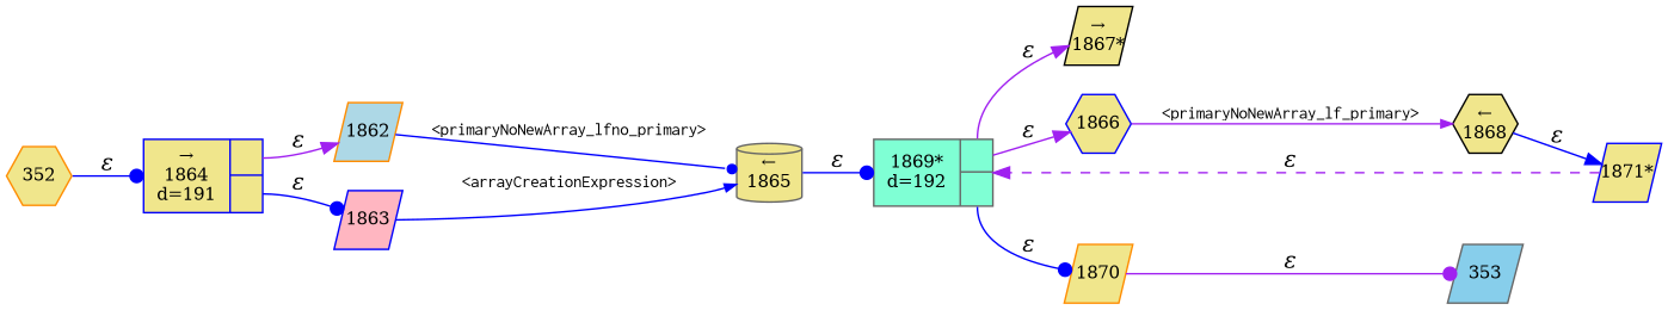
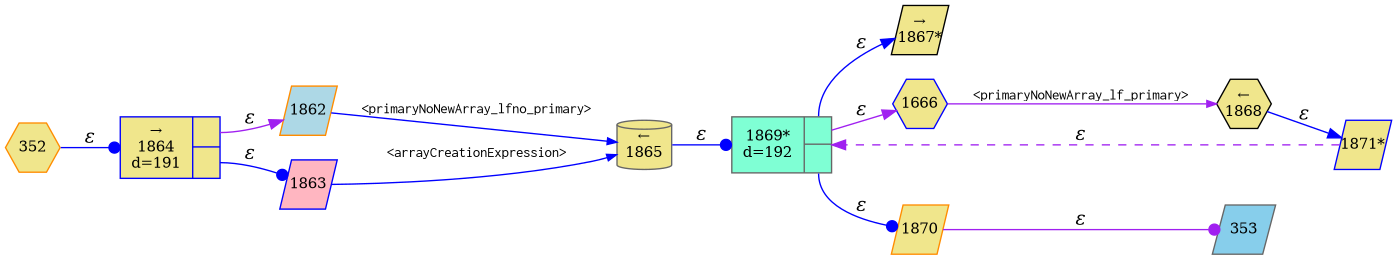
  digraph {
    rankdir=LR
    node [color=blue fillcolor=khaki fixedsize=true fontsize=11 shape=parallelogram style=filled peripheries=1]
    edge [arrowhead=normal color=blue fontname="Times-Italic"]
    n1 [color=gray40 fillcolor=skyblue label=353 width=.6 peripheries=""]
    n2 [color=darkorange label=352 shape=hexagon width=.55]
    n3 [fixedsize=false label="{&rarr;\n1864\nd=191|{<p0>|<p1>}}" shape=record]
    n4 [color=darkorange fillcolor=lightblue label=1862 width=.55]
    n5 [fillcolor=lightpink label=1863 width=.55]
    n6 [color=gray40 label="&larr;\n1865" shape=cylinder width=.55]
    n7 [color=gray40 fillcolor=aquamarine fixedsize=false label="{1869*\nd=192|{<p0>|<p1>}}" shape=record]
-   n8 [label=1866 shape=hexagon width=.55]
+   n8 [label=1666 shape=hexagon width=.55]
    n9 [color=black label="&rarr;\n1867*" width=.55]
    n10 [color=darkorange label=1870 width=.55]
    n11 [color=black label="&larr;\n1868" shape=hexagon width=.55]
    n12 [label="1871*" width=.55]
    n2 -> n3 [arrowhead=dot label="&epsilon;"]
    n3 -> n4 [color=purple label="&epsilon;" tailport=p0]
    n3 -> n5 [arrowhead=dot label="&epsilon;" tailport=p1]
-   n4 -> n6 [arrowhead=dot arrowsize=.7 fontname=Courier fontsize=11 label="<primaryNoNewArray_lfno_primary>"]
+   n4 -> n6 [arrowsize=.7 fontname=Courier fontsize=11 label="<primaryNoNewArray_lfno_primary>"]
    n5 -> n6 [arrowsize=.7 fontname=Courier fontsize=11 label="<arrayCreationExpression>"]
    n6 -> n7 [arrowhead=dot label="&epsilon;"]
    n7 -> n8 [color=purple label="&epsilon;"]
-   n7 -> n9 [color=purple label="&epsilon;" tailport=p0]
+   n7 -> n9 [label="&epsilon;" tailport=p0]
    n7 -> n10 [arrowhead=dot label="&epsilon;" tailport=p1]
    n8 -> n11 [arrowsize=.7 color=purple fontname=Courier fontsize=11 label="<primaryNoNewArray_lf_primary>"]
    n10 -> n1 [arrowhead=dot color=purple label="&epsilon;"]
    n11 -> n12 [label="&epsilon;"]
    n12 -> n7 [color=purple label="&epsilon;" style=dashed]
  }
